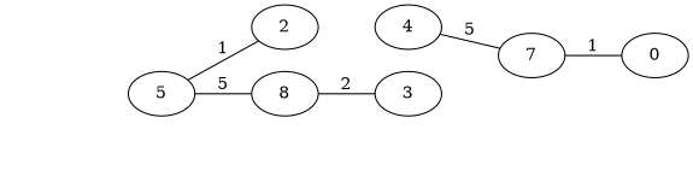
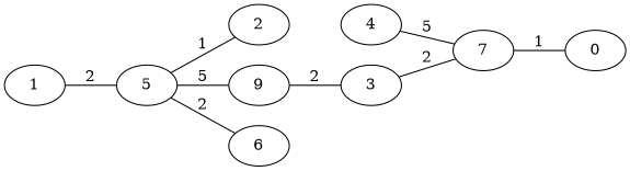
  graph {
    rankdir=LR
    5
    2
-   8
+   8 [label=9]
+   6
    3
    7
    n7 [label=0]
+   1
    4
    5 -- 2 [label=1]
    5 -- 8 [label=5]
+   5 -- 6 [label=2]
    8 -- 3 [label=2]
+   3 -- 7 [label=2]
    7 -- n7 [label=1]
+   1 -- 5 [label=2]
    4 -- 7 [label=5]
  }
